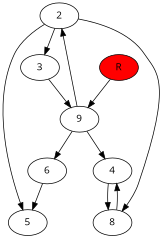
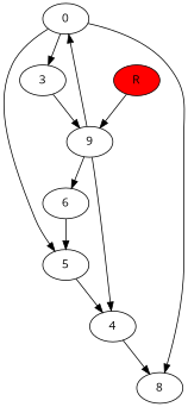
  digraph {
    fontname="Open Sans"
    node [fontname="Open Sans"]
    edge [fontname="Open Sans"]
-   2
+   2 [label=0]
    5
    3
    8
    n5 [label=9]
    4
    6
    R [fillcolor="#ff0000" style=filled]
    2 -> 5
    2 -> 3
    2 -> 8
    3 -> n5
-   8 -> 4
+   5 -> 4
    n5 -> 2
    n5 -> 4
    n5 -> 6
    4 -> 8
    6 -> 5
    R -> n5
  }
